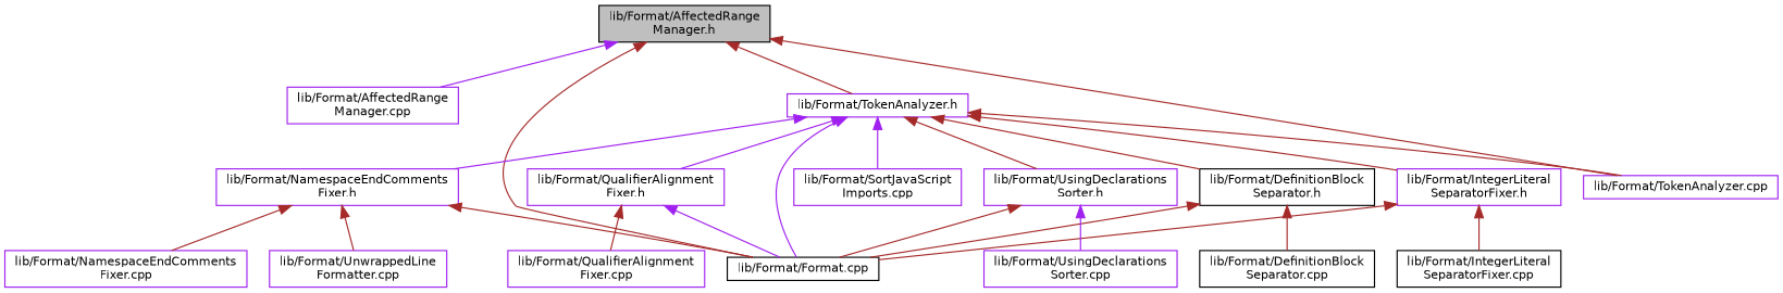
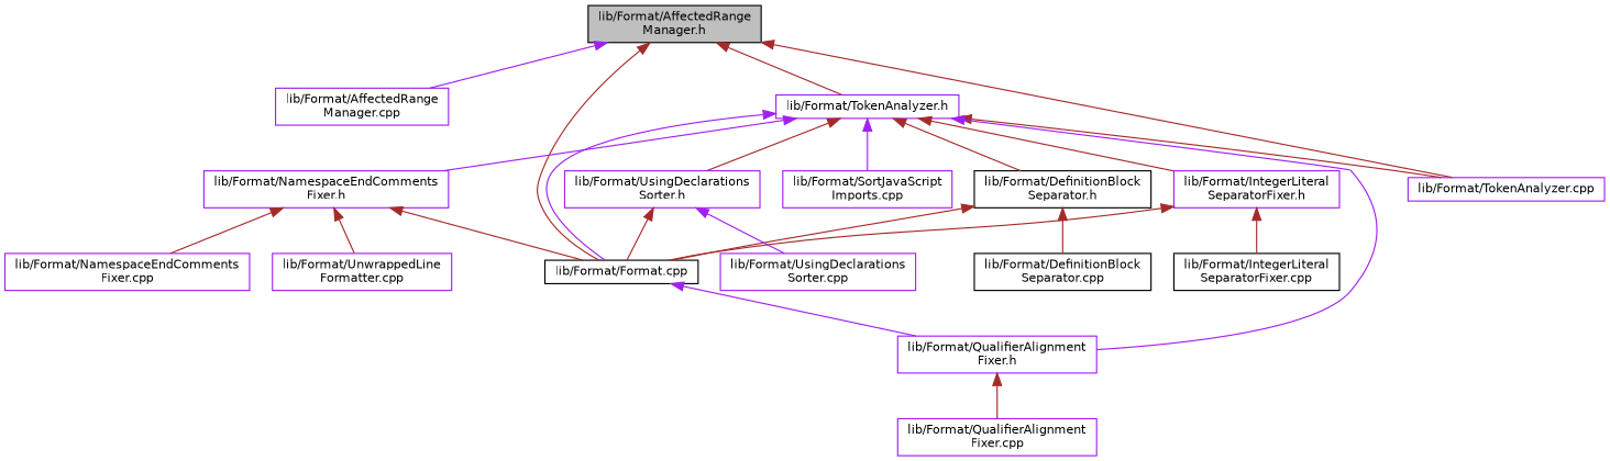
  digraph {
    node [color=purple fontname=Helvetica fontsize=10 shape=record]
    edge [color=brown dir=back fontname=Helvetica fontsize=10 labelfontname=Helvetica labelfontsize=10 style=solid]
    n1 [color=black fillcolor=grey75 fontcolor=black height=0.2 label="lib/Format/AffectedRange\lManager.h" style=filled width=0.4]
    n2 [height=0.2 label="lib/Format/AffectedRange\lManager.cpp" width=0.4]
    n3 [height=0.2 label="lib/Format/TokenAnalyzer.h" width=0.4]
    n4 [color=black height=0.2 label="lib/Format/Format.cpp" width=0.4]
    n5 [height=0.2 label="lib/Format/TokenAnalyzer.cpp" width=0.4]
    n6 [color=black height=0.2 label="lib/Format/DefinitionBlock\lSeparator.h" width=0.4]
    n7 [height=0.2 label="lib/Format/IntegerLiteral\lSeparatorFixer.h" width=0.4]
    n8 [height=0.2 label="lib/Format/NamespaceEndComments\lFixer.h" width=0.4]
    n9 [height=0.2 label="lib/Format/QualifierAlignment\lFixer.h" width=0.4]
    n10 [height=0.2 label="lib/Format/UsingDeclarations\lSorter.h" width=0.4]
    n11 [height=0.2 label="lib/Format/SortJavaScript\lImports.cpp" width=0.4]
    n12 [color=black height=0.2 label="lib/Format/DefinitionBlock\lSeparator.cpp" width=0.4]
    n13 [color=black height=0.2 label="lib/Format/IntegerLiteral\lSeparatorFixer.cpp" width=0.4]
    n14 [height=0.2 label="lib/Format/NamespaceEndComments\lFixer.cpp" width=0.4]
    n15 [height=0.2 label="lib/Format/UnwrappedLine\lFormatter.cpp" width=0.4]
    n16 [height=0.2 label="lib/Format/QualifierAlignment\lFixer.cpp" width=0.4]
    n17 [height=0.2 label="lib/Format/UsingDeclarations\lSorter.cpp" width=0.4]
    n1 -> n2 [color=purple]
    n1 -> n3
    n1 -> n4
    n1 -> n5
    n3 -> n4 [color=purple]
    n3 -> n5
    n3 -> n6
    n3 -> n7
    n3 -> n8 [color=purple]
    n3 -> n9 [color=purple]
    n3 -> n10
    n3 -> n11 [color=purple]
    n6 -> n4
    n6 -> n12
    n7 -> n4
    n7 -> n13
    n8 -> n4
    n8 -> n14
    n8 -> n15
-   n9 -> n4 [color=purple]
+   n4 -> n9 [color=purple]
    n9 -> n16
    n10 -> n4
    n10 -> n17 [color=purple]
  }
